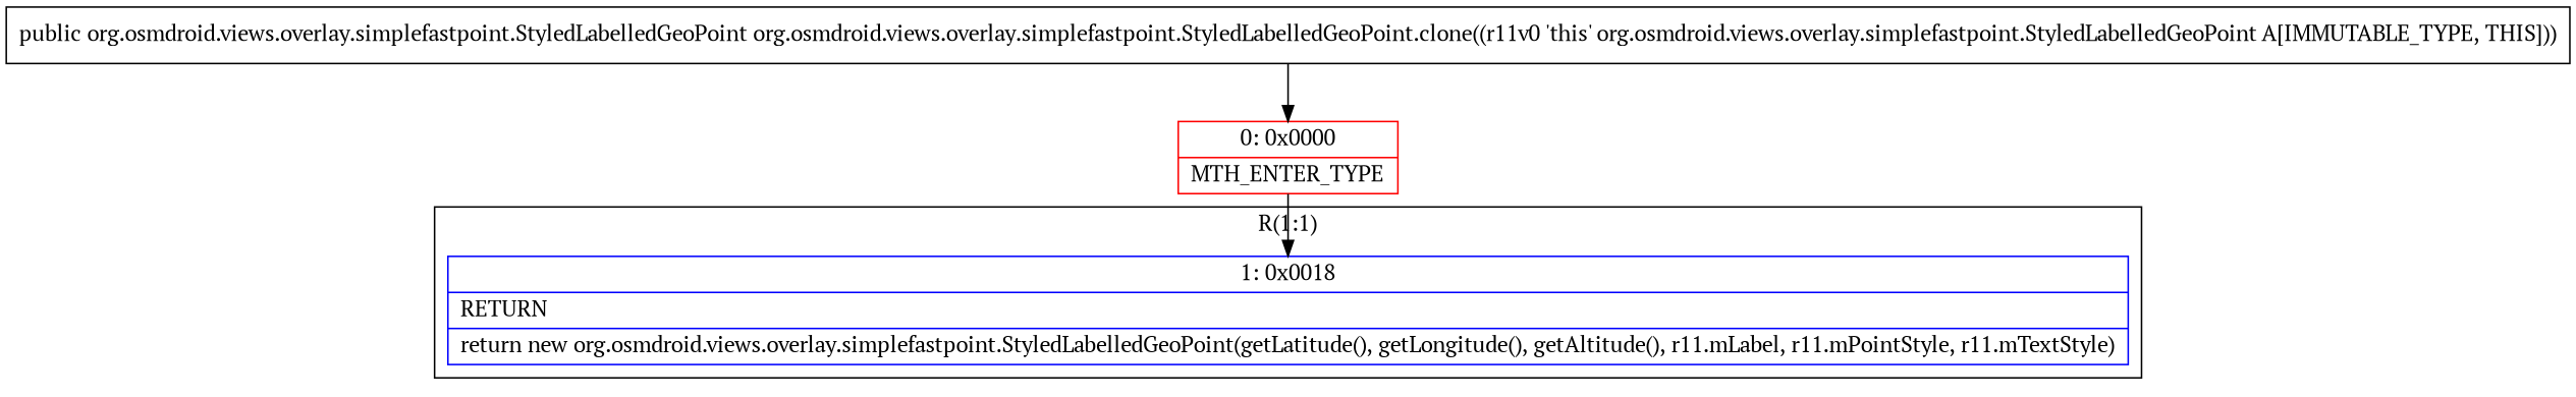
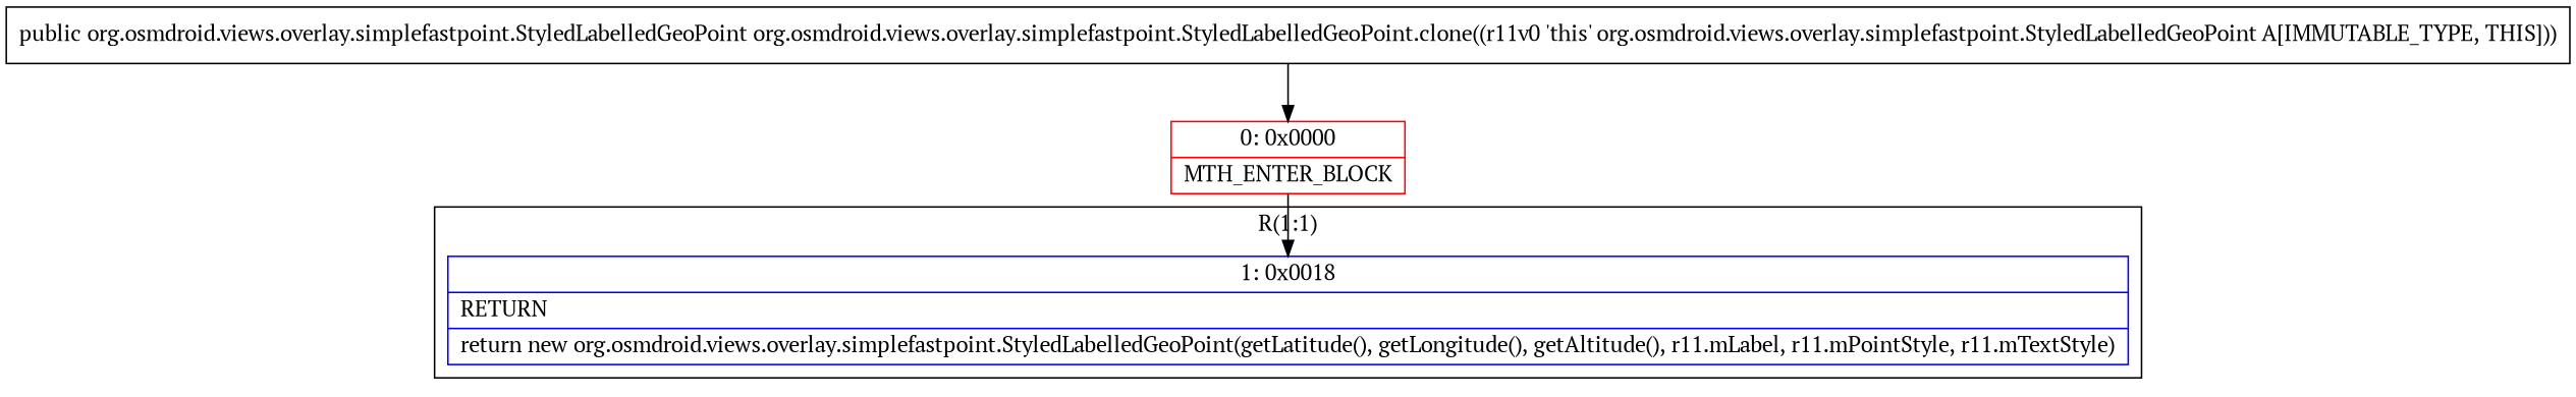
  digraph {
    fontname="PT Serif"
    node [shape=record fontname="PT Serif"]
    edge [fontname="PT Serif"]
    n1 [color=blue label="{1\:\ 0x0018|RETURN\l|return new org.osmdroid.views.overlay.simplefastpoint.StyledLabelledGeoPoint(getLatitude(), getLongitude(), getAltitude(), r11.mLabel, r11.mPointStyle, r11.mTextStyle)\l}"]
-   n2 [color=red label="{0\:\ 0x0000|MTH_ENTER_TYPE\l}"]
+   n2 [color=red label="{0\:\ 0x0000|MTH_ENTER_BLOCK\l}"]
    n3 [label="{public org.osmdroid.views.overlay.simplefastpoint.StyledLabelledGeoPoint org.osmdroid.views.overlay.simplefastpoint.StyledLabelledGeoPoint.clone((r11v0 'this' org.osmdroid.views.overlay.simplefastpoint.StyledLabelledGeoPoint A[IMMUTABLE_TYPE, THIS])) }"]
    subgraph cluster_1 {
      label="R(1:1)"
      n1
    }
    n2 -> n1
    n3 -> n2
  }
